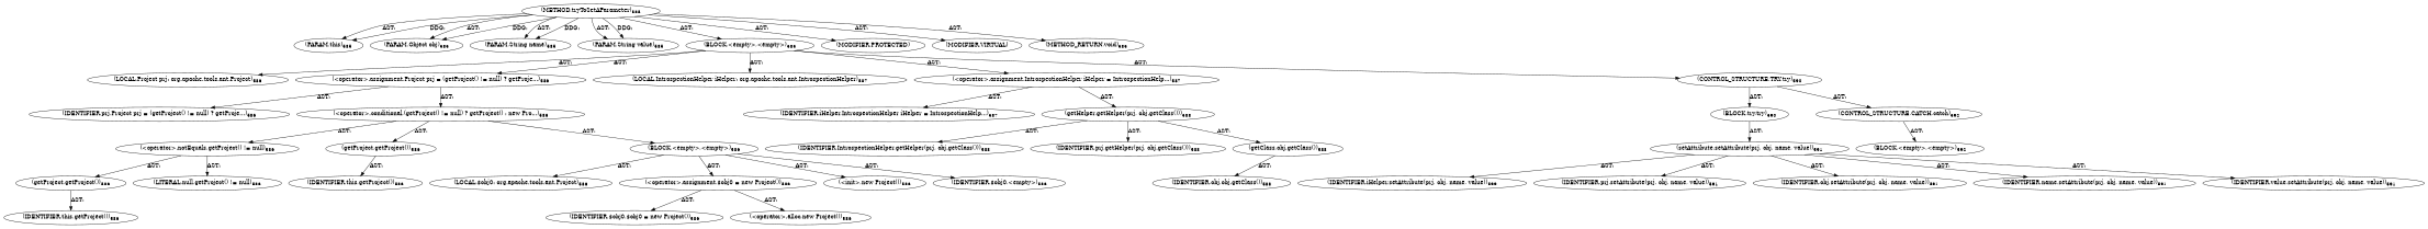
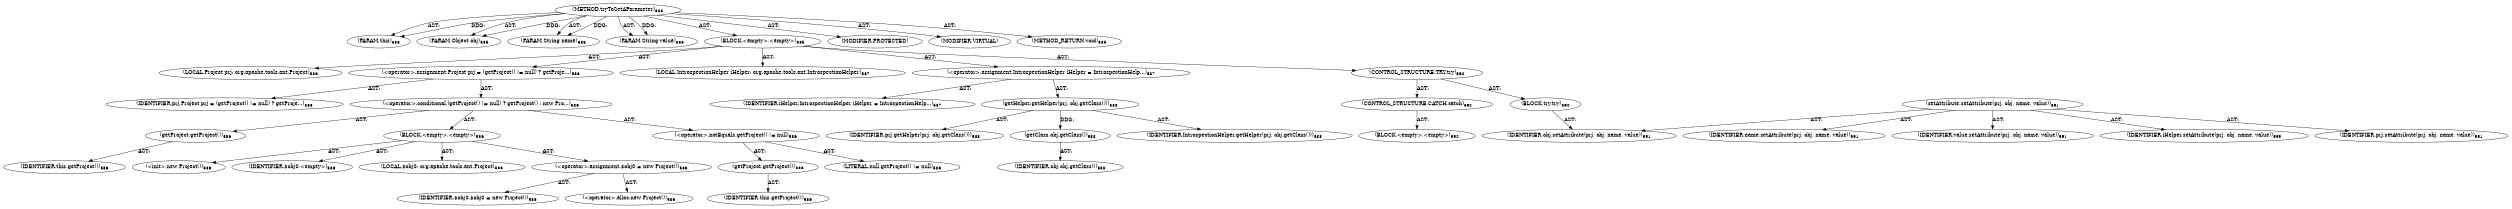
  digraph {
    n1 [label=<(METHOD,tryToSetAParameter)<SUB>585</SUB>>]
    n2 [label=<(PARAM,this)<SUB>585</SUB>>]
    n3 [label=<(PARAM,Object obj)<SUB>585</SUB>>]
    n4 [label=<(PARAM,String name)<SUB>585</SUB>>]
    n5 [label=<(PARAM,String value)<SUB>585</SUB>>]
    n6 [label=<(BLOCK,&lt;empty&gt;,&lt;empty&gt;)<SUB>585</SUB>>]
    n7 [label=<(MODIFIER,PROTECTED)>]
    n8 [label=<(MODIFIER,VIRTUAL)>]
    n9 [label=<(METHOD_RETURN,void)<SUB>585</SUB>>]
    n10 [label=<(LOCAL,Project prj: org.apache.tools.ant.Project)<SUB>586</SUB>>]
    n11 [label=<(&lt;operator&gt;.assignment,Project prj = (getProject() != null) ? getProje...)<SUB>586</SUB>>]
    n12 [label=<(LOCAL,IntrospectionHelper iHelper: org.apache.tools.ant.IntrospectionHelper)<SUB>587</SUB>>]
    n13 [label=<(&lt;operator&gt;.assignment,IntrospectionHelper iHelper = IntrospectionHelp...)<SUB>587</SUB>>]
    n14 [label=<(CONTROL_STRUCTURE,TRY,try)<SUB>590</SUB>>]
    n15 [label=<(IDENTIFIER,prj,Project prj = (getProject() != null) ? getProje...)<SUB>586</SUB>>]
    n16 [label=<(&lt;operator&gt;.conditional,(getProject() != null) ? getProject() : new Pro...)<SUB>586</SUB>>]
    n17 [label=<(IDENTIFIER,iHelper,IntrospectionHelper iHelper = IntrospectionHelp...)<SUB>587</SUB>>]
    n18 [label=<(getHelper,getHelper(prj, obj.getClass()))<SUB>588</SUB>>]
    n19 [label=<(BLOCK,try,try)<SUB>590</SUB>>]
    n20 [label=<(CONTROL_STRUCTURE,CATCH,catch)<SUB>592</SUB>>]
    n21 [label=<(&lt;operator&gt;.notEquals,getProject() != null)<SUB>586</SUB>>]
    n22 [label=<(getProject,getProject())<SUB>586</SUB>>]
    n23 [label=<(BLOCK,&lt;empty&gt;,&lt;empty&gt;)<SUB>586</SUB>>]
    n24 [label=<(getProject,getProject())<SUB>586</SUB>>]
    n25 [label=<(LITERAL,null,getProject() != null)<SUB>586</SUB>>]
    n26 [label=<(IDENTIFIER,this,getProject())<SUB>586</SUB>>]
    n27 [label=<(LOCAL,$obj0: org.apache.tools.ant.Project)<SUB>586</SUB>>]
    n28 [label=<(&lt;operator&gt;.assignment,$obj0 = new Project())<SUB>586</SUB>>]
    n29 [label=<(&lt;init&gt;,new Project())<SUB>586</SUB>>]
    n30 [label=<(IDENTIFIER,$obj0,&lt;empty&gt;)<SUB>586</SUB>>]
    n31 [label=<(IDENTIFIER,this,getProject())<SUB>586</SUB>>]
    n32 [label=<(IDENTIFIER,$obj0,$obj0 = new Project())<SUB>586</SUB>>]
    n33 [label=<(&lt;operator&gt;.alloc,new Project())<SUB>586</SUB>>]
    n34 [label=<(IDENTIFIER,IntrospectionHelper,getHelper(prj, obj.getClass()))<SUB>588</SUB>>]
    n35 [label=<(IDENTIFIER,prj,getHelper(prj, obj.getClass()))<SUB>588</SUB>>]
    n36 [label=<(getClass,obj.getClass())<SUB>588</SUB>>]
    n37 [label=<(IDENTIFIER,obj,obj.getClass())<SUB>588</SUB>>]
    n38 [label=<(setAttribute,setAttribute(prj, obj, name, value))<SUB>591</SUB>>]
    n39 [label=<(BLOCK,&lt;empty&gt;,&lt;empty&gt;)<SUB>592</SUB>>]
    n40 [label=<(IDENTIFIER,iHelper,setAttribute(prj, obj, name, value))<SUB>599</SUB>>]
    n41 [label=<(IDENTIFIER,prj,setAttribute(prj, obj, name, value))<SUB>591</SUB>>]
    n42 [label=<(IDENTIFIER,obj,setAttribute(prj, obj, name, value))<SUB>591</SUB>>]
    n43 [label=<(IDENTIFIER,name,setAttribute(prj, obj, name, value))<SUB>591</SUB>>]
    n44 [label=<(IDENTIFIER,value,setAttribute(prj, obj, name, value))<SUB>591</SUB>>]
    n1 -> n2 [label="AST: "]
    n1 -> n2 [label="DDG: "]
    n1 -> n3 [label="AST: "]
    n1 -> n3 [label="DDG: "]
    n1 -> n4 [label="AST: "]
    n1 -> n4 [label="DDG: "]
    n1 -> n5 [label="AST: "]
    n1 -> n5 [label="DDG: "]
    n1 -> n6 [label="AST: "]
    n1 -> n7 [label="AST: "]
    n1 -> n8 [label="AST: "]
    n1 -> n9 [label="AST: "]
    n6 -> n10 [label="AST: "]
    n6 -> n11 [label="AST: "]
    n6 -> n12 [label="AST: "]
    n6 -> n13 [label="AST: "]
    n6 -> n14 [label="AST: "]
    n11 -> n15 [label="AST: "]
    n11 -> n16 [label="AST: "]
    n13 -> n17 [label="AST: "]
    n13 -> n18 [label="AST: "]
    n14 -> n19 [label="AST: "]
    n14 -> n20 [label="AST: "]
    n16 -> n21 [label="AST: "]
    n16 -> n22 [label="AST: "]
    n16 -> n23 [label="AST: "]
    n18 -> n34 [label="AST: "]
    n18 -> n35 [label="AST: "]
-   n18 -> n36 [label="AST: "]
-   n19 -> n38 [label="AST: "]
+   n18 -> n36 [label="DDG: "]
+   n19 -> n42 [label="AST: "]
    n20 -> n39 [label="AST: "]
    n21 -> n24 [label="AST: "]
    n21 -> n25 [label="AST: "]
    n22 -> n26 [label="AST: "]
    n23 -> n27 [label="AST: "]
    n23 -> n28 [label="AST: "]
    n23 -> n29 [label="AST: "]
    n23 -> n30 [label="AST: "]
    n24 -> n31 [label="AST: "]
    n28 -> n32 [label="AST: "]
    n28 -> n33 [label="AST: "]
    n36 -> n37 [label="AST: "]
    n38 -> n40 [label="AST: "]
    n38 -> n41 [label="AST: "]
    n38 -> n42 [label="AST: "]
    n38 -> n43 [label="AST: "]
    n38 -> n44 [label="AST: "]
  }
